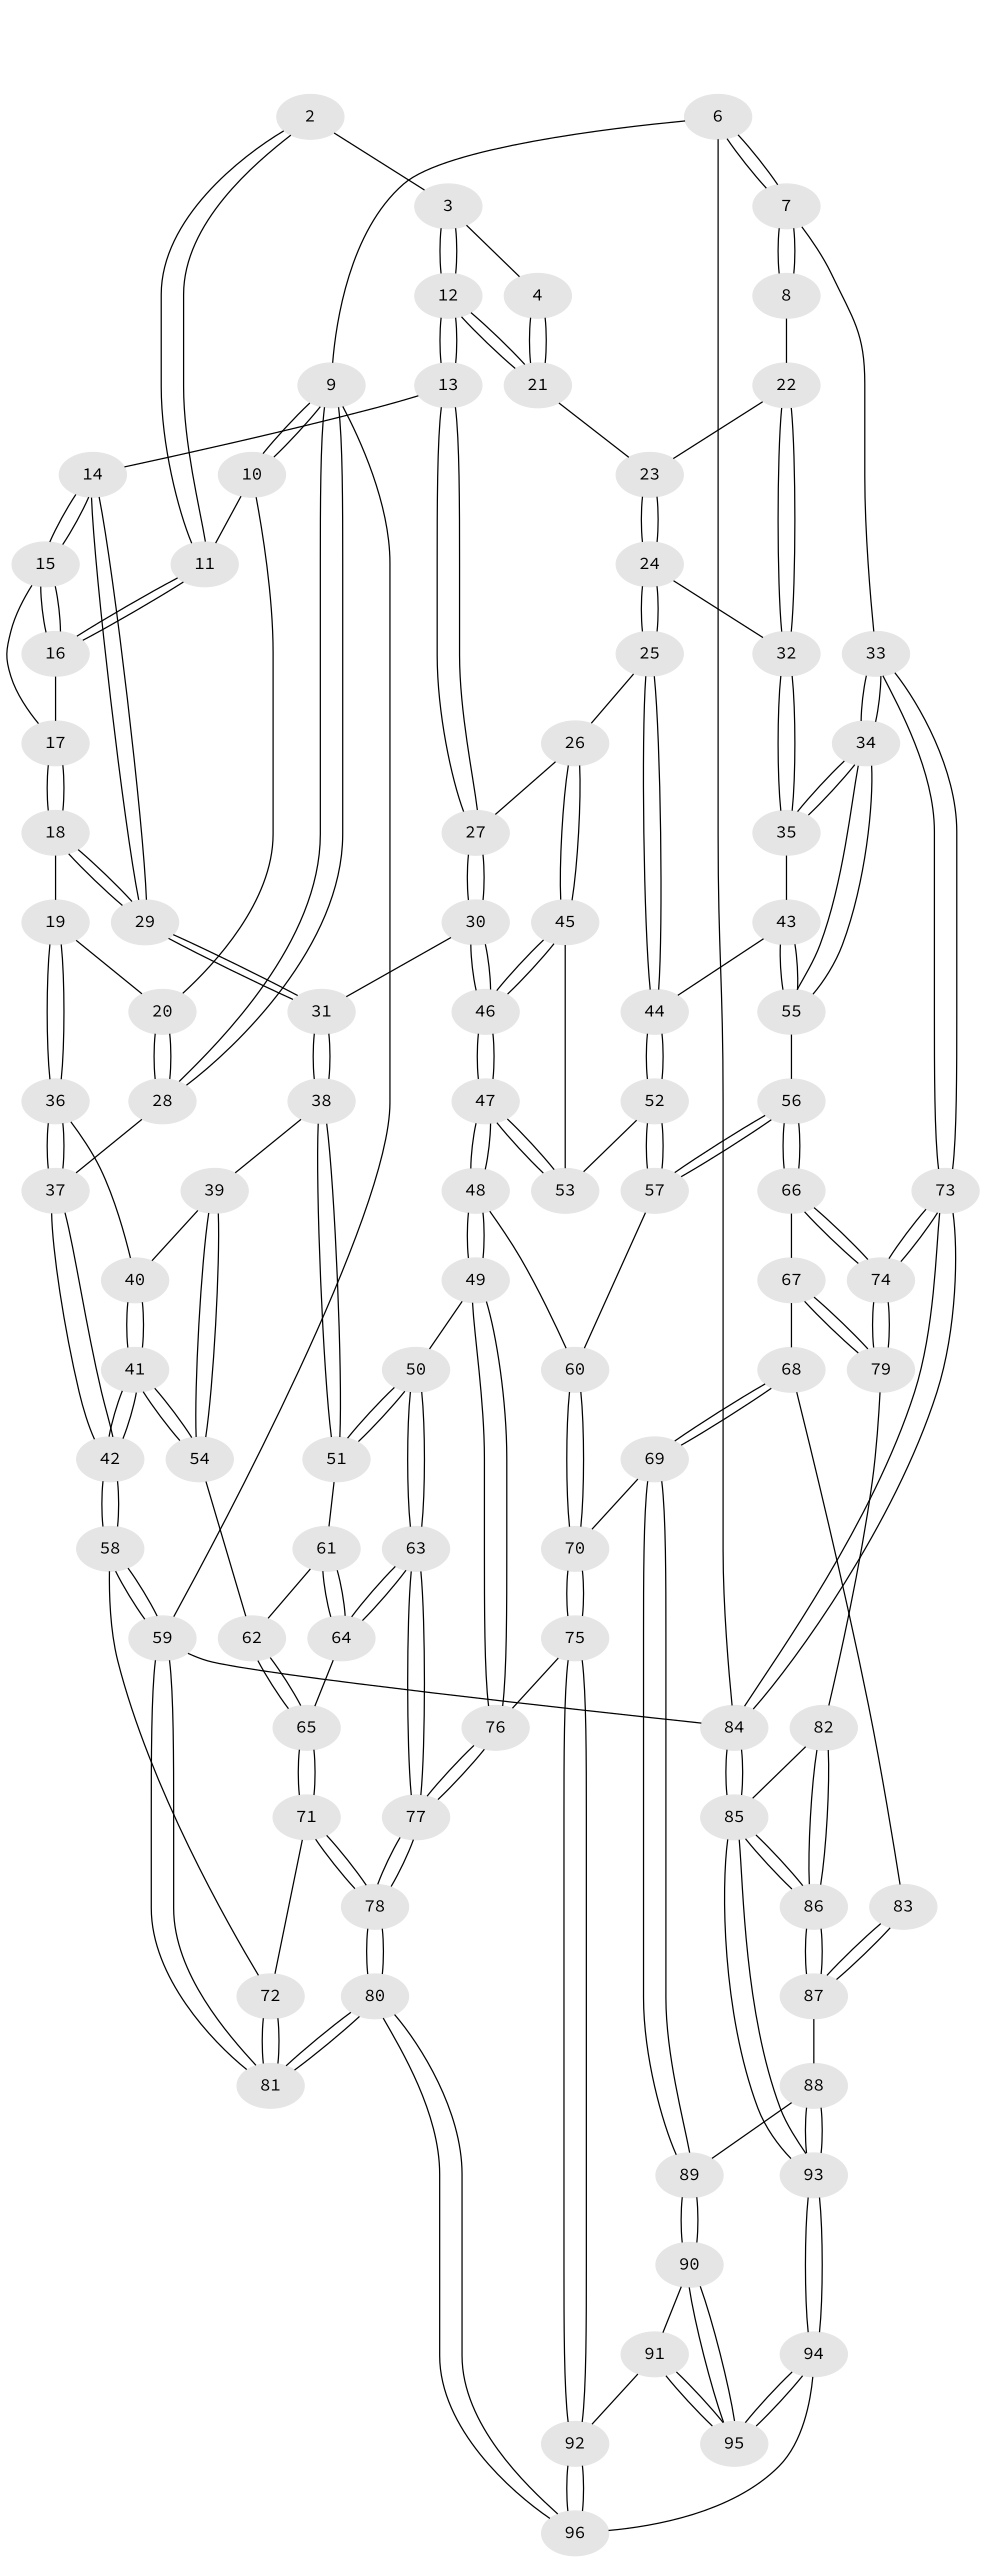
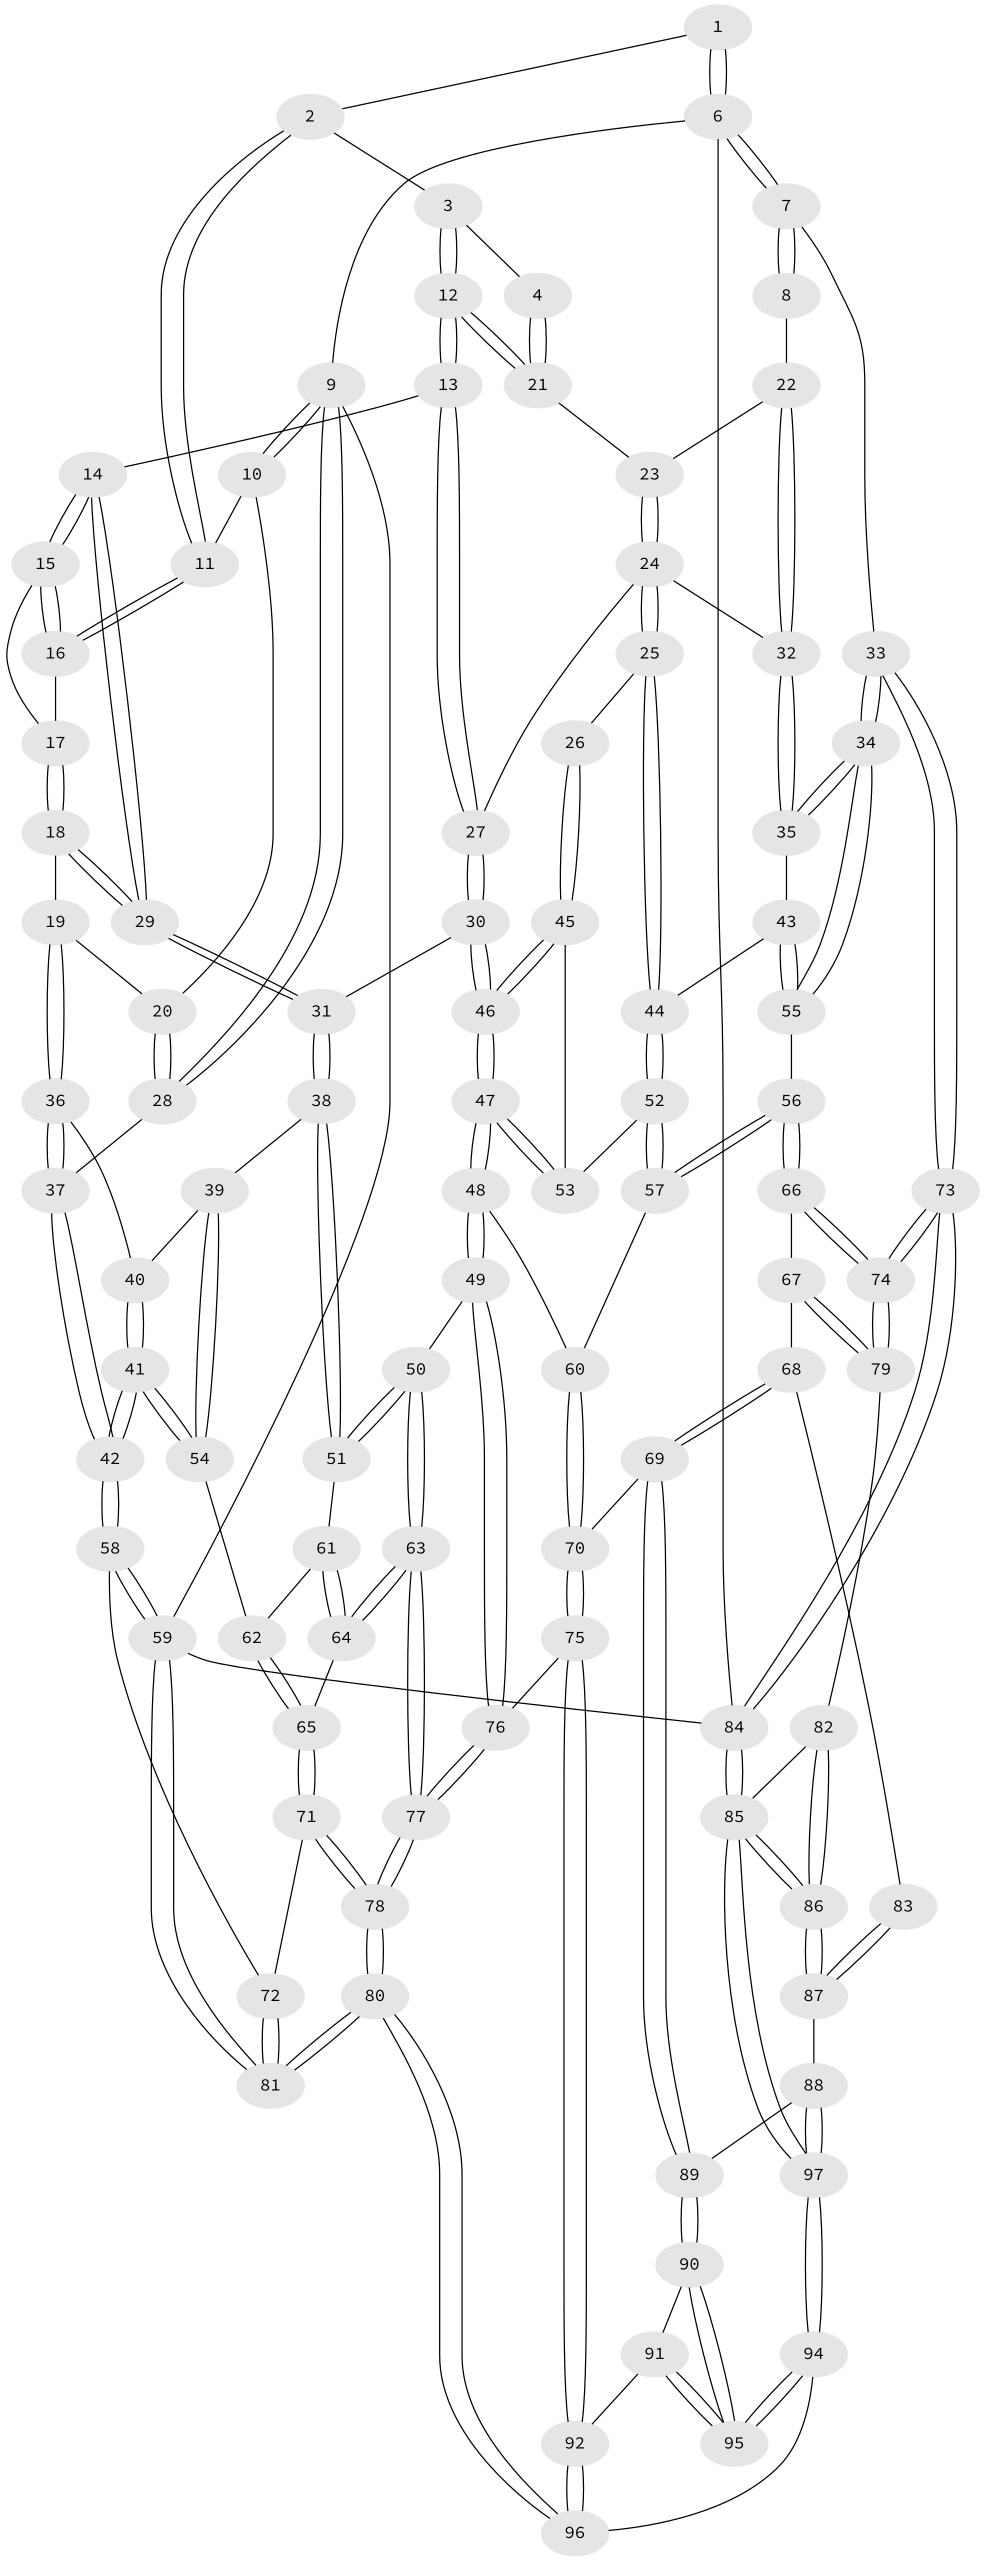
  graph {
    fontname="Source Code Pro"
    node [color=gray90 fontname="Source Code Pro" style=filled]
    edge [fontname="Source Code Pro"]
+   1
    2
    6
    3
    11
    7
    9
    84
    4
    12
    16
    21
    13
    23
    8
    22
    33
    10
    28
    59
    85
    34
    73
    32
    20
    37
    81
    17
    14
    27
    15
    29
    30
    31
    18
    19
    36
    40
    24
    35
    25
    26
    44
    45
    52
    46
    53
    42
    38
    47
    39
    51
    43
    55
    74
    56
    41
    58
    54
    61
    62
    72
    57
    48
    49
    60
    50
    76
    70
    63
    77
    64
    65
    66
    67
    75
    71
    78
    68
    79
    69
    83
    82
    89
    87
    90
    92
    80
    96
    86
    88
-   93
+   93 [label=97]
    94
    91
    95
+   1 -- 2
+   1 -- 6
+   1 -- 6
    2 -- 3
    2 -- 11
    2 -- 11
    6 -- 7
    6 -- 7
    6 -- 9
    6 -- 84
    3 -- 4
    3 -- 12
    3 -- 12
    11 -- 16
    11 -- 16
    7 -- 8
    7 -- 8
    7 -- 33
    9 -- 10
    9 -- 10
    9 -- 28
    9 -- 28
    9 -- 59
    84 -- 85
    84 -- 85
    4 -- 21
    4 -- 21
    12 -- 21
    12 -- 21
    12 -- 13
    12 -- 13
    16 -- 17
    21 -- 23
    13 -- 14
    13 -- 27
    13 -- 27
    23 -- 24
    23 -- 24
    8 -- 22
    22 -- 23
    22 -- 32
    22 -- 32
    33 -- 34
    33 -- 34
    33 -- 73
    33 -- 73
    10 -- 11
    10 -- 20
    28 -- 37
    59 -- 84
    59 -- 81
    59 -- 81
    85 -- 86
    85 -- 86
    85 -- 93
    85 -- 93
    34 -- 35
    34 -- 35
    34 -- 55
    34 -- 55
    73 -- 84
    73 -- 84
    73 -- 74
    73 -- 74
    32 -- 35
    32 -- 35
    20 -- 28
    20 -- 28
    37 -- 42
    37 -- 42
    17 -- 18
    17 -- 18
    14 -- 15
    14 -- 15
    14 -- 29
    14 -- 29
    27 -- 30
    27 -- 30
    15 -- 16
    15 -- 16
    15 -- 17
    29 -- 31
    29 -- 31
    30 -- 31
    30 -- 46
    30 -- 46
    31 -- 38
    31 -- 38
    18 -- 29
    18 -- 29
    18 -- 19
    19 -- 20
    19 -- 36
    19 -- 36
    36 -- 37
    36 -- 37
    36 -- 40
    40 -- 41
    40 -- 41
    24 -- 32
    24 -- 25
    24 -- 25
    35 -- 43
    25 -- 26
    25 -- 44
    25 -- 44
-   26 -- 27
+   24 -- 27
    26 -- 45
    26 -- 45
    44 -- 52
    44 -- 52
    45 -- 46
    45 -- 46
    45 -- 53
    52 -- 53
    52 -- 57
    52 -- 57
    46 -- 47
    46 -- 47
    42 -- 58
    42 -- 58
    38 -- 39
    38 -- 51
    38 -- 51
    47 -- 53
    47 -- 53
    47 -- 48
    47 -- 48
    39 -- 40
    39 -- 54
    39 -- 54
    51 -- 61
    43 -- 44
    43 -- 55
    43 -- 55
    55 -- 56
    74 -- 79
    74 -- 79
    56 -- 57
    56 -- 57
    56 -- 66
    56 -- 66
    41 -- 42
    41 -- 42
    41 -- 54
    41 -- 54
    58 -- 59
    58 -- 59
    58 -- 72
    54 -- 62
    61 -- 62
    61 -- 64
    61 -- 64
    62 -- 65
    62 -- 65
    72 -- 81
    72 -- 81
    57 -- 60
    48 -- 49
    48 -- 49
    48 -- 60
    49 -- 50
    49 -- 76
    49 -- 76
    60 -- 70
    60 -- 70
    50 -- 51
    50 -- 51
    50 -- 63
    50 -- 63
    76 -- 77
    76 -- 77
    70 -- 75
    70 -- 75
    63 -- 77
    63 -- 77
    63 -- 64
    63 -- 64
    77 -- 78
    77 -- 78
    64 -- 65
    65 -- 71
    65 -- 71
    66 -- 74
    66 -- 74
    66 -- 67
    67 -- 68
    67 -- 79
    67 -- 79
    75 -- 76
    75 -- 92
    75 -- 92
    71 -- 72
    71 -- 78
    71 -- 78
    78 -- 80
    78 -- 80
    68 -- 69
    68 -- 69
    68 -- 83
    79 -- 82
    69 -- 70
    69 -- 89
    69 -- 89
    83 -- 87
    83 -- 87
    82 -- 85
    82 -- 86
    82 -- 86
    89 -- 90
    89 -- 90
    87 -- 88
    90 -- 91
    90 -- 95
    90 -- 95
    92 -- 96
    92 -- 96
    80 -- 81
    80 -- 81
    80 -- 96
    80 -- 96
    86 -- 87
    86 -- 87
    88 -- 89
    88 -- 93
    88 -- 93
    93 -- 94
    93 -- 94
    94 -- 96
    94 -- 95
    94 -- 95
    91 -- 92
    91 -- 95
    91 -- 95
  }
